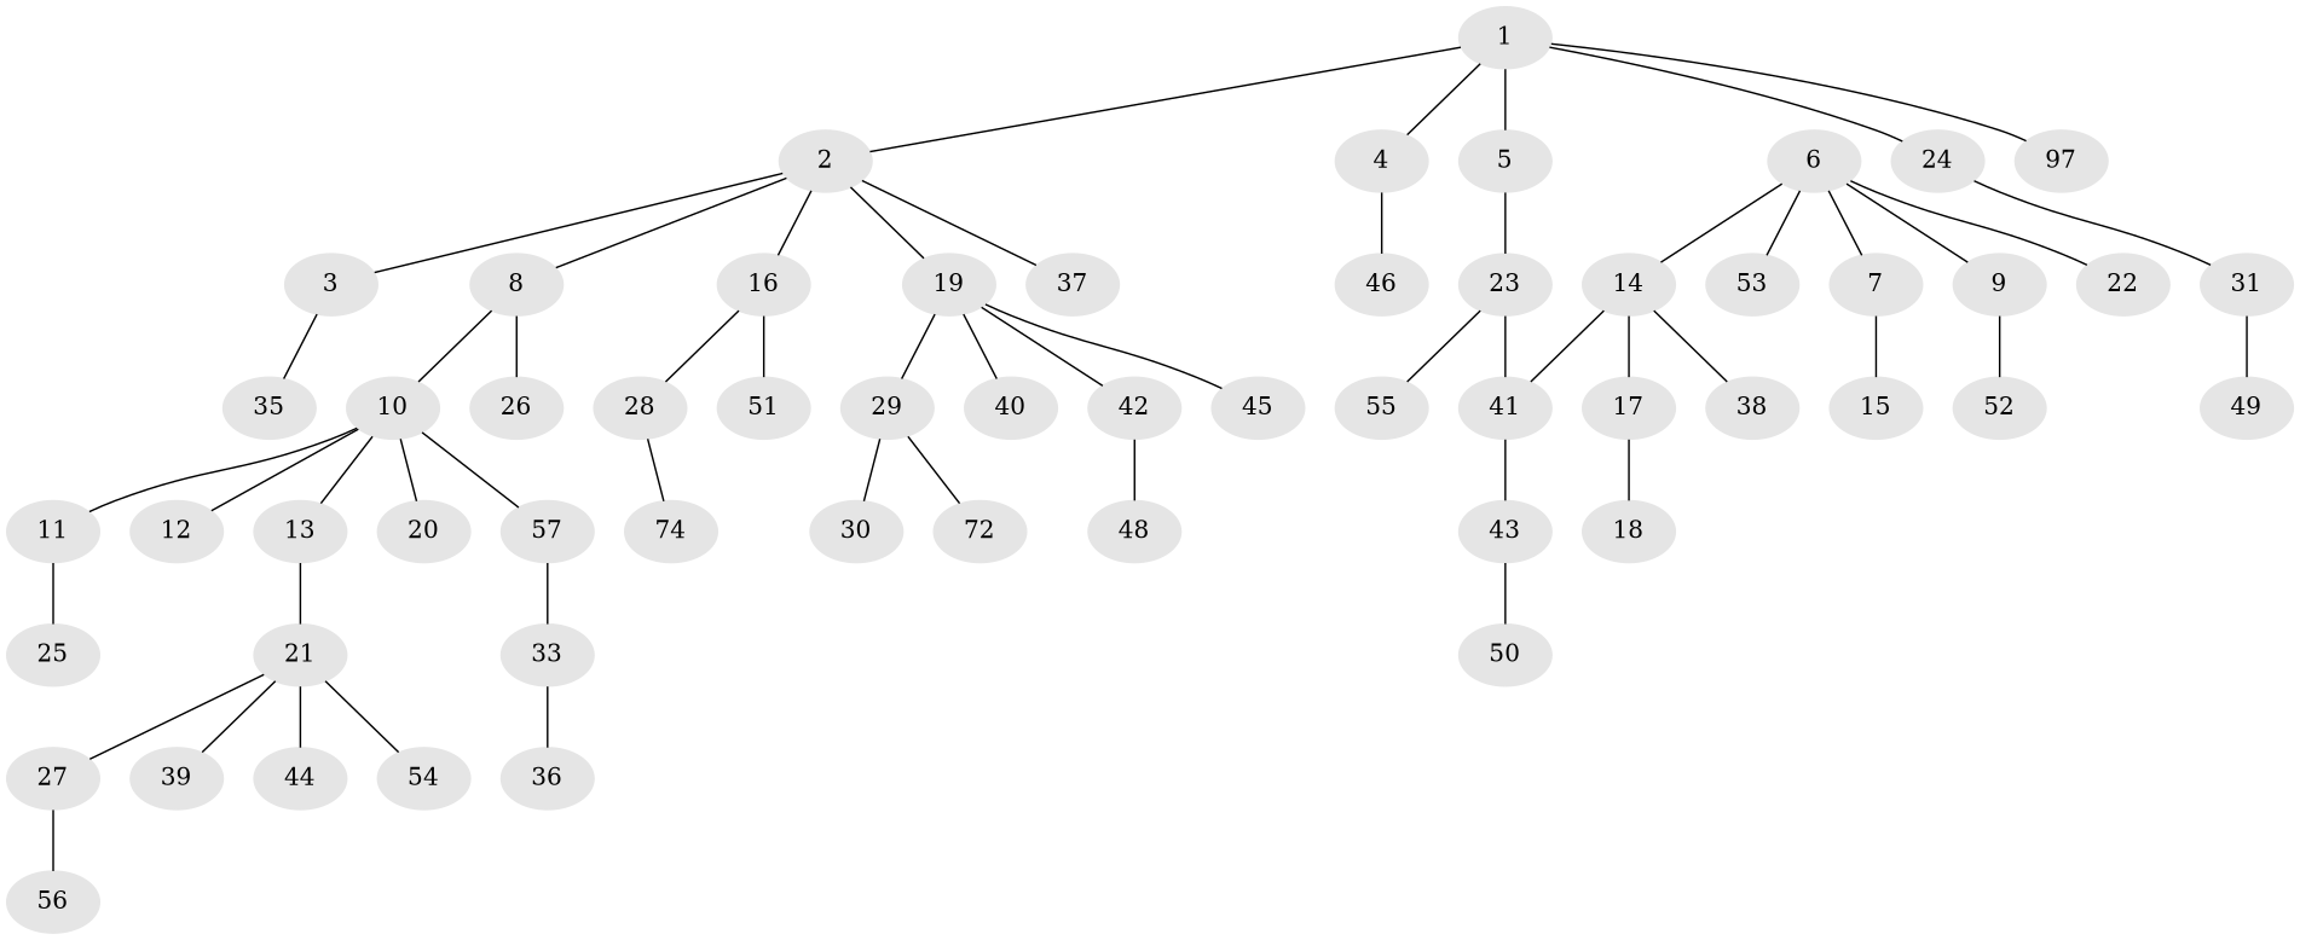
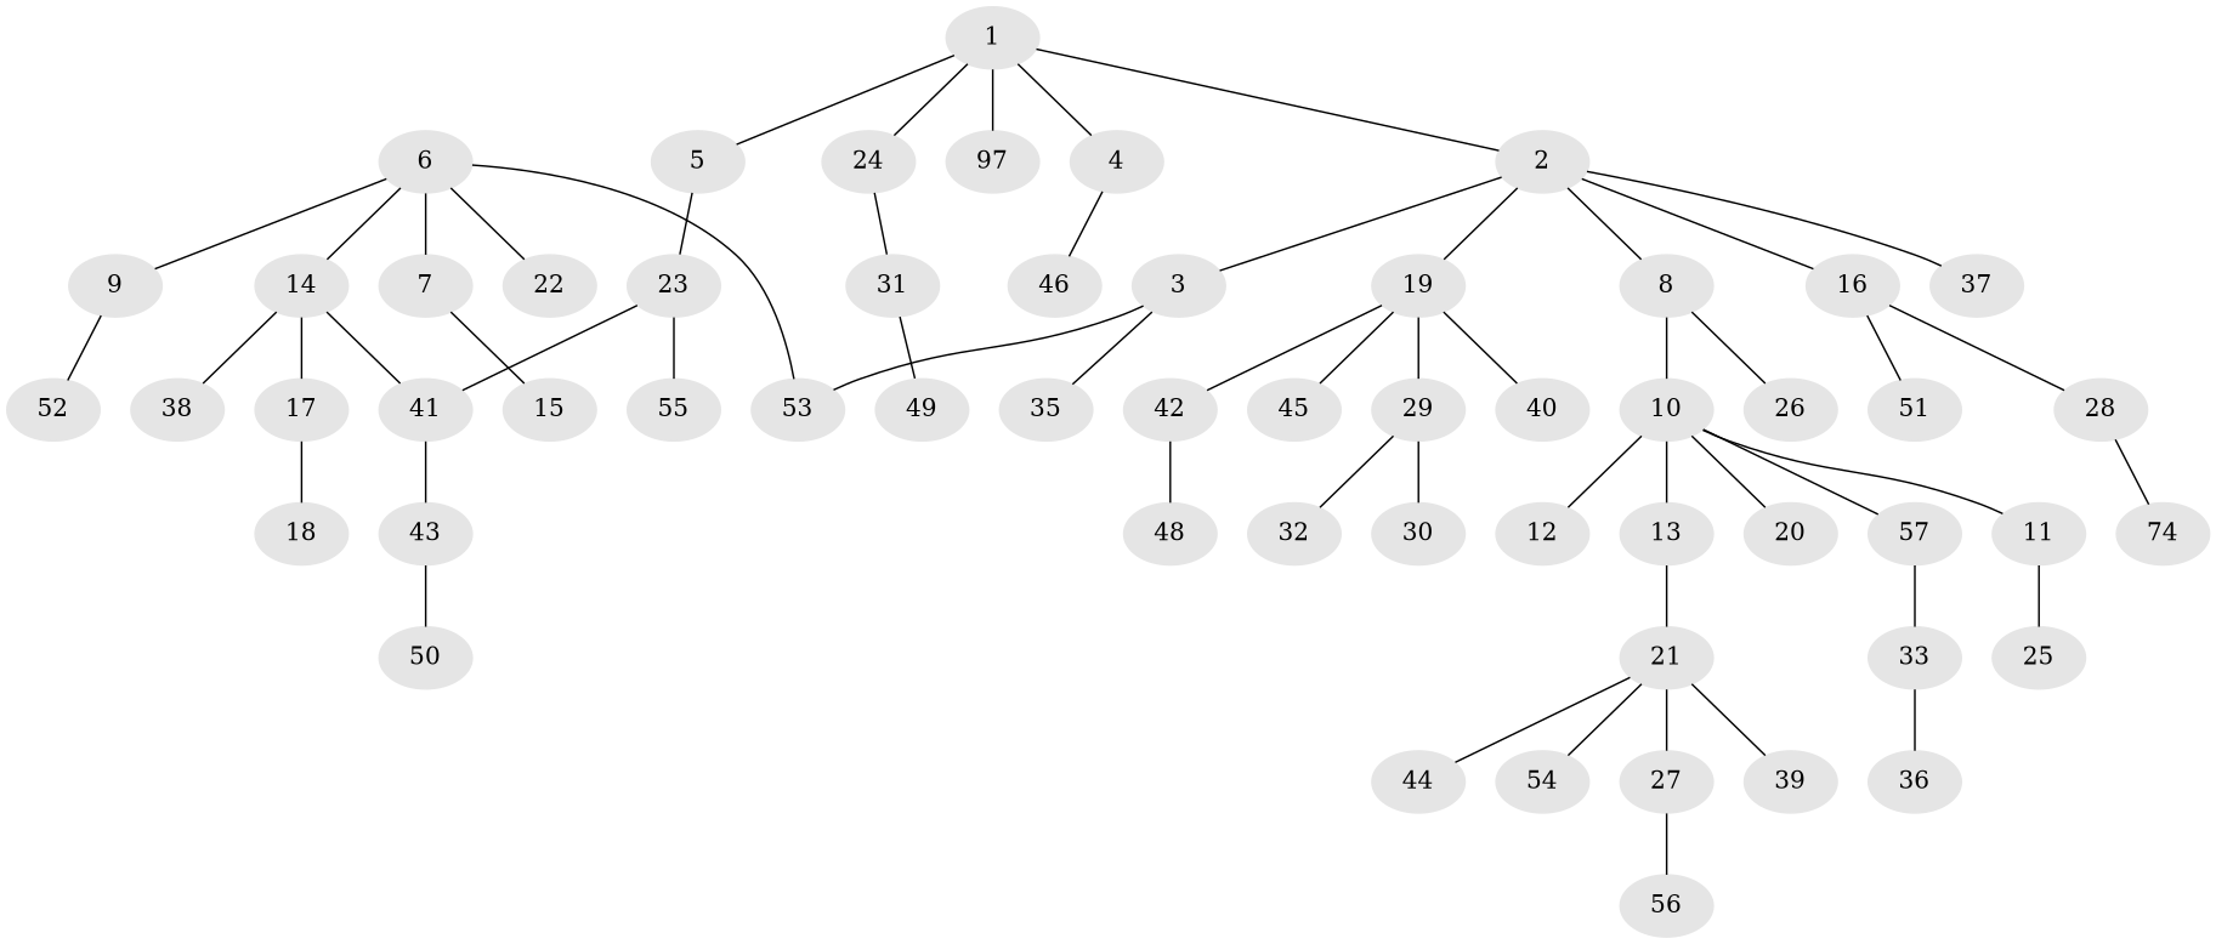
  graph {
    node [color=gray90 style=filled]
    1
    2
    4
    5
    24
    n6 [label=97]
    3
    8
    16
    19
    37
    46
    23
    6
    53
    7
    9
    14
    22
    31
    35
    10
    26
    28
    51
    29
    40
    42
    45
    41
    55
    15
    52
    17
    38
    11
    12
    13
    20
    57
    25
    21
    33
    27
    39
    44
    54
    18
    43
    n50 [label=74]
    30
-   32 [label=72]
+   32
    48
    36
    56
    49
    50
    1 -- 2
    1 -- 4
    1 -- 5
    1 -- 24
    1 -- n6
    2 -- 3
    2 -- 8
    2 -- 16
    2 -- 19
    2 -- 37
    4 -- 46
    5 -- 23
    24 -- 31
+   3 -- 53
    3 -- 35
    8 -- 10
    8 -- 26
    16 -- 28
    16 -- 51
    19 -- 29
    19 -- 40
    19 -- 42
    19 -- 45
    23 -- 41
    23 -- 55
    6 -- 53
    6 -- 7
    6 -- 9
    6 -- 14
    6 -- 22
    7 -- 15
    9 -- 52
    14 -- 41
    14 -- 17
    14 -- 38
    31 -- 49
    10 -- 11
    10 -- 12
    10 -- 13
    10 -- 20
    10 -- 57
    28 -- n50
    29 -- 30
    29 -- 32
    42 -- 48
    41 -- 43
    17 -- 18
    11 -- 25
    13 -- 21
    57 -- 33
    21 -- 27
    21 -- 39
    21 -- 44
    21 -- 54
    33 -- 36
    27 -- 56
    43 -- 50
  }
